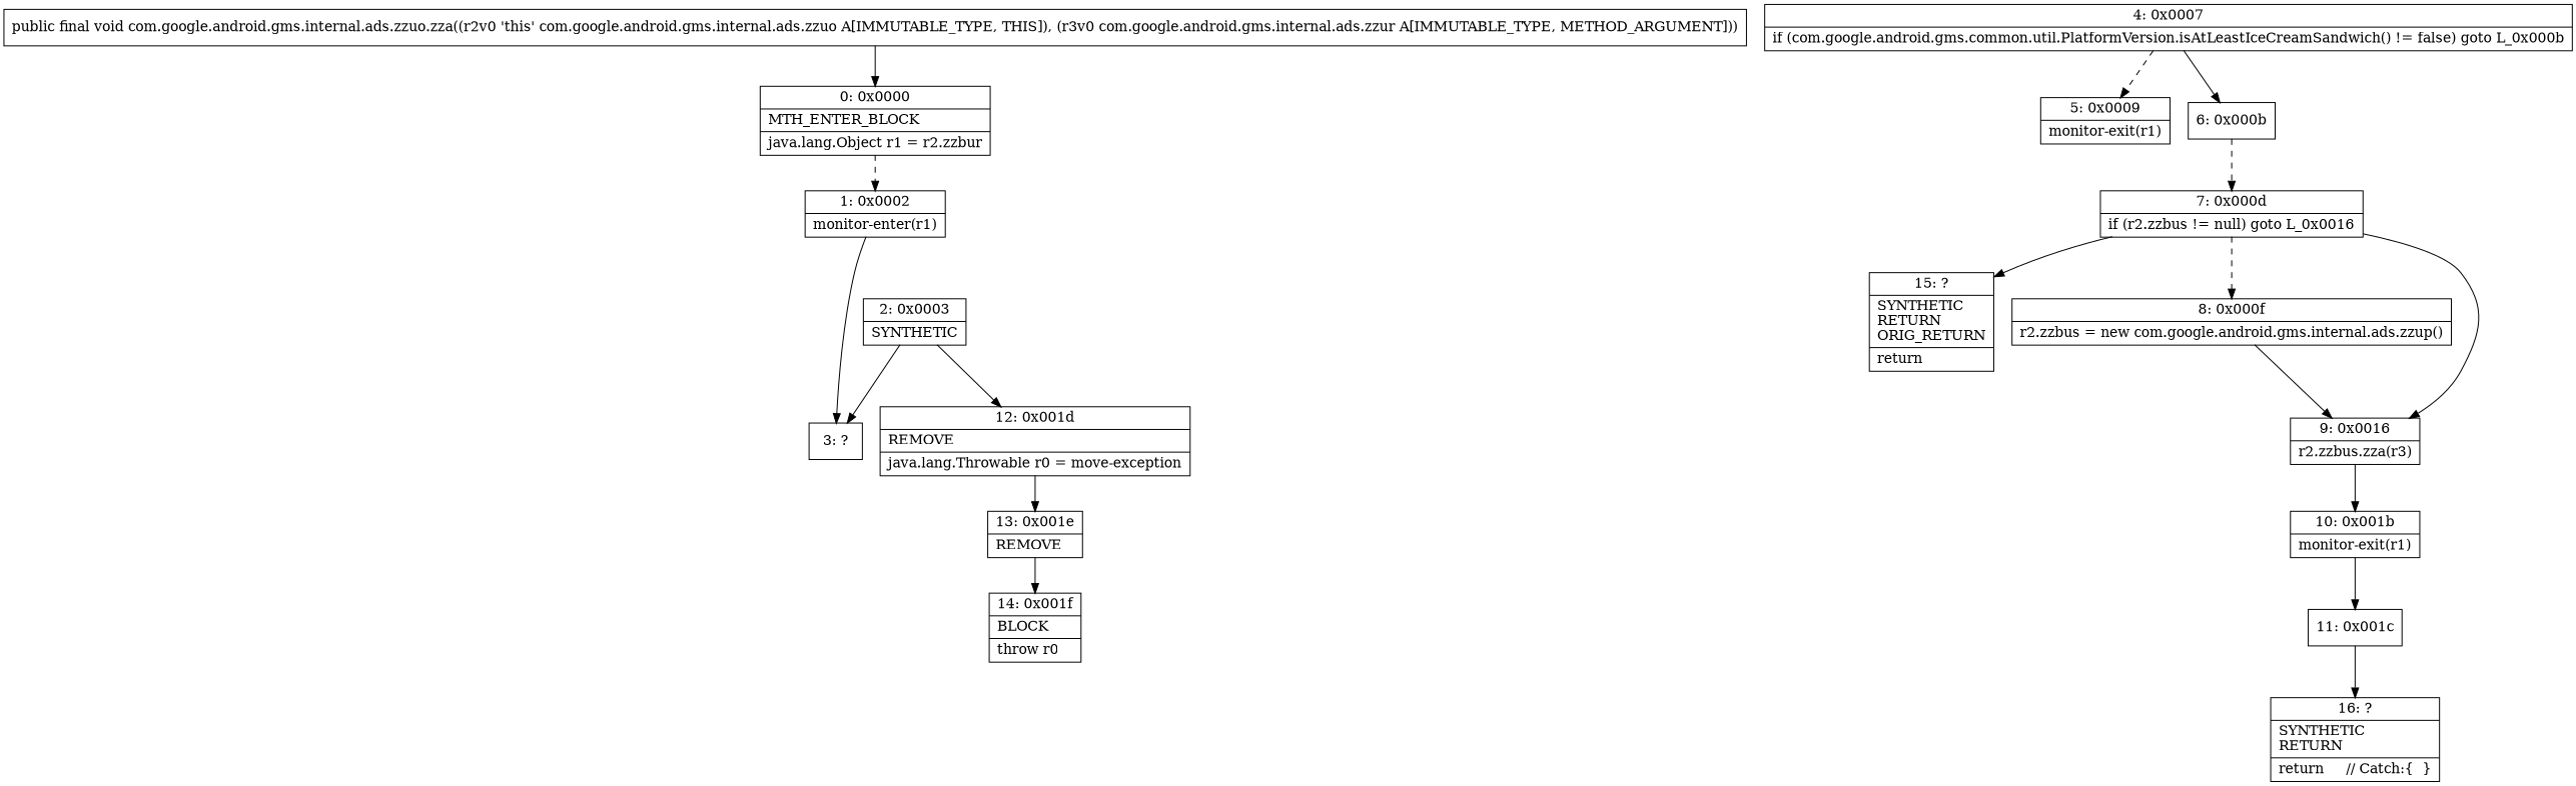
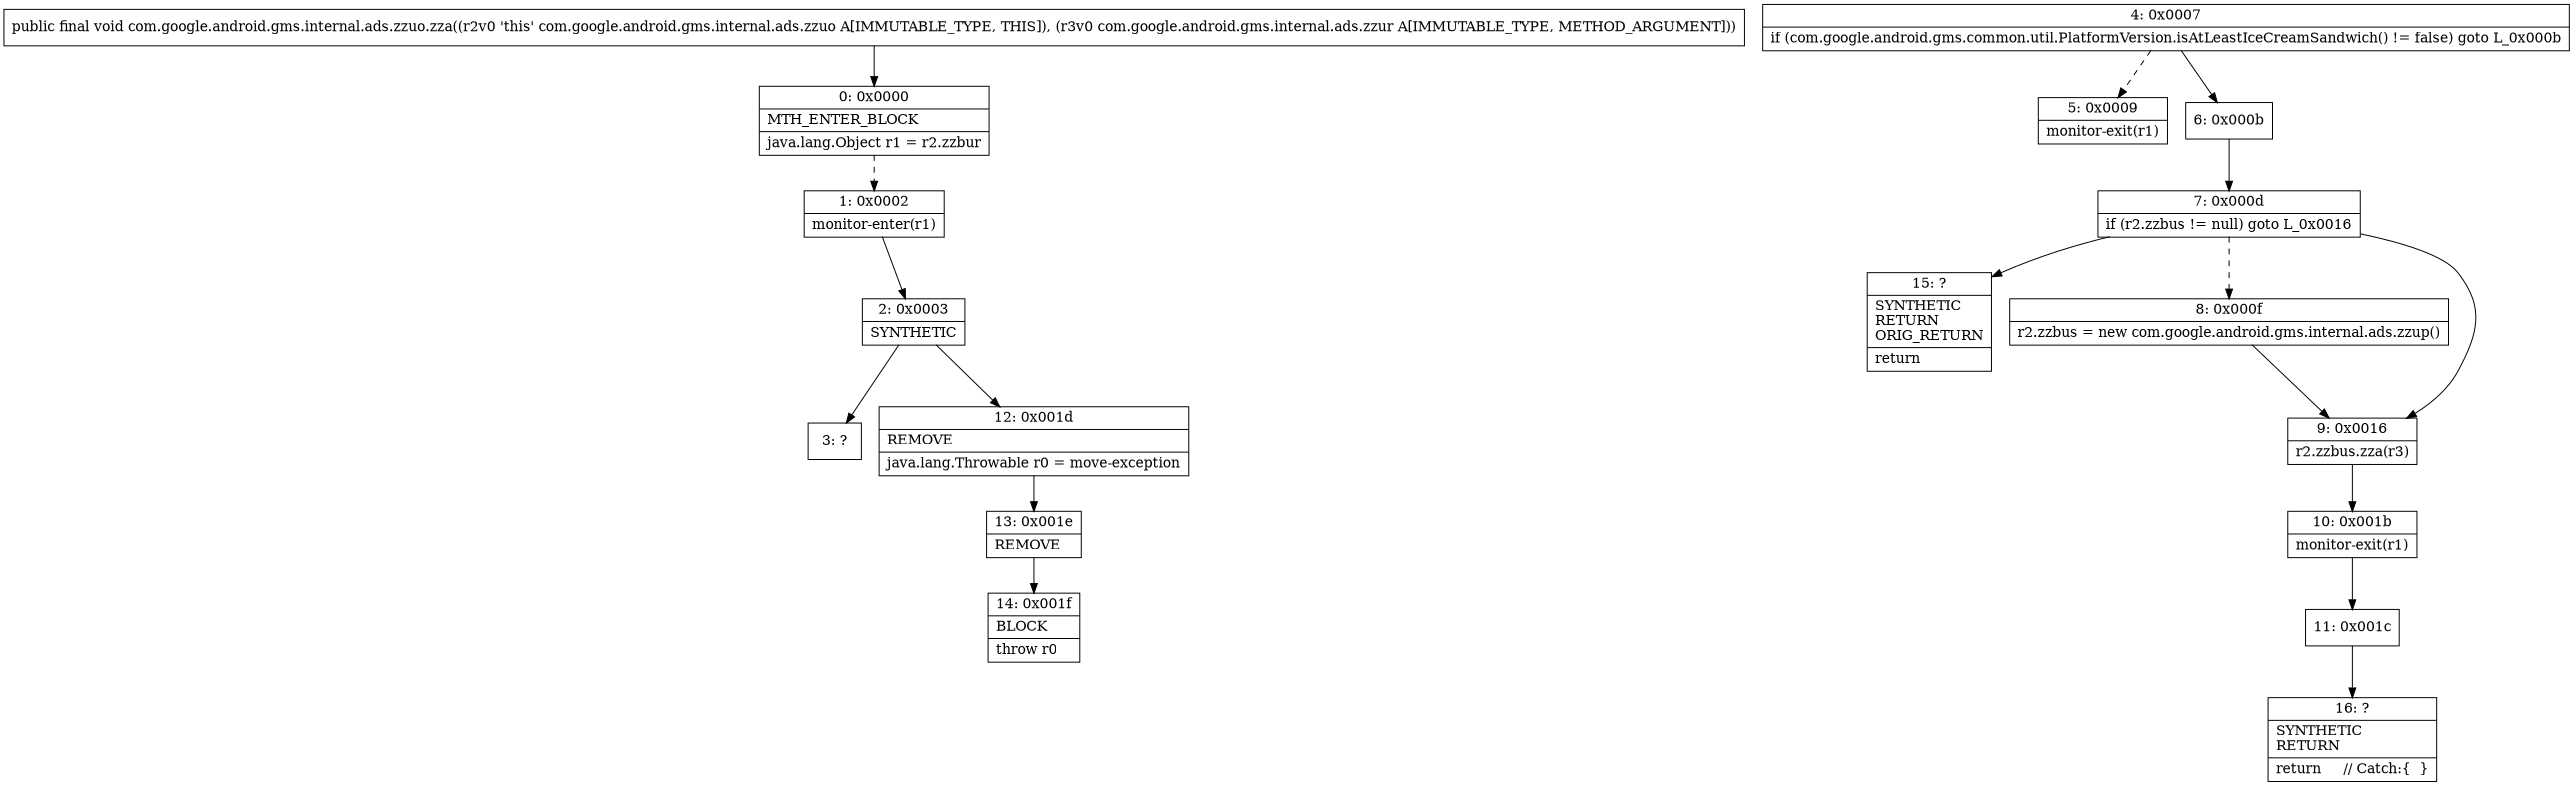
  digraph {
    node [shape=record]
    n1 [label="{0\:\ 0x0000|MTH_ENTER_BLOCK\l|java.lang.Object r1 = r2.zzbur\l}"]
    n2 [label="{1\:\ 0x0002|monitor\-enter(r1)\l}"]
    n3 [label="{2\:\ 0x0003|SYNTHETIC\l}"]
    n4 [label="{3\:\ ?}"]
    n5 [label="{12\:\ 0x001d|REMOVE\l|java.lang.Throwable r0 = move\-exception\l}"]
    n6 [label="{13\:\ 0x001e|REMOVE\l}"]
    n7 [label="{4\:\ 0x0007|if (com.google.android.gms.common.util.PlatformVersion.isAtLeastIceCreamSandwich() != false) goto L_0x000b\l}"]
    n8 [label="{5\:\ 0x0009|monitor\-exit(r1)\l}"]
    n9 [label="{6\:\ 0x000b}"]
    n10 [label="{7\:\ 0x000d|if (r2.zzbus != null) goto L_0x0016\l}"]
    n11 [label="{15\:\ ?|SYNTHETIC\lRETURN\lORIG_RETURN\l|return\l}"]
    n12 [label="{8\:\ 0x000f|r2.zzbus = new com.google.android.gms.internal.ads.zzup()\l}"]
    n13 [label="{9\:\ 0x0016|r2.zzbus.zza(r3)\l}"]
    n14 [label="{10\:\ 0x001b|monitor\-exit(r1)\l}"]
    n15 [label="{11\:\ 0x001c}"]
    n16 [label="{16\:\ ?|SYNTHETIC\lRETURN\l|return     \/\/ Catch:\{  \}\l}"]
    n17 [label="{14\:\ 0x001f|BLOCK\l|throw r0\l}"]
    n18 [label="{public final void com.google.android.gms.internal.ads.zzuo.zza((r2v0 'this' com.google.android.gms.internal.ads.zzuo A[IMMUTABLE_TYPE, THIS]), (r3v0 com.google.android.gms.internal.ads.zzur A[IMMUTABLE_TYPE, METHOD_ARGUMENT])) }"]
    n1 -> n2 [style=dashed]
-   n2 -> n4
+   n2 -> n3
    n3 -> n4
    n3 -> n5
    n5 -> n6
    n6 -> n17
    n7 -> n8 [style=dashed]
    n7 -> n9
-   n9 -> n10 [style=dashed]
+   n9 -> n10
    n10 -> n11
    n10 -> n12 [style=dashed]
    n10 -> n13
    n12 -> n13
    n13 -> n14
    n14 -> n15
    n15 -> n16
    n18 -> n1
  }
